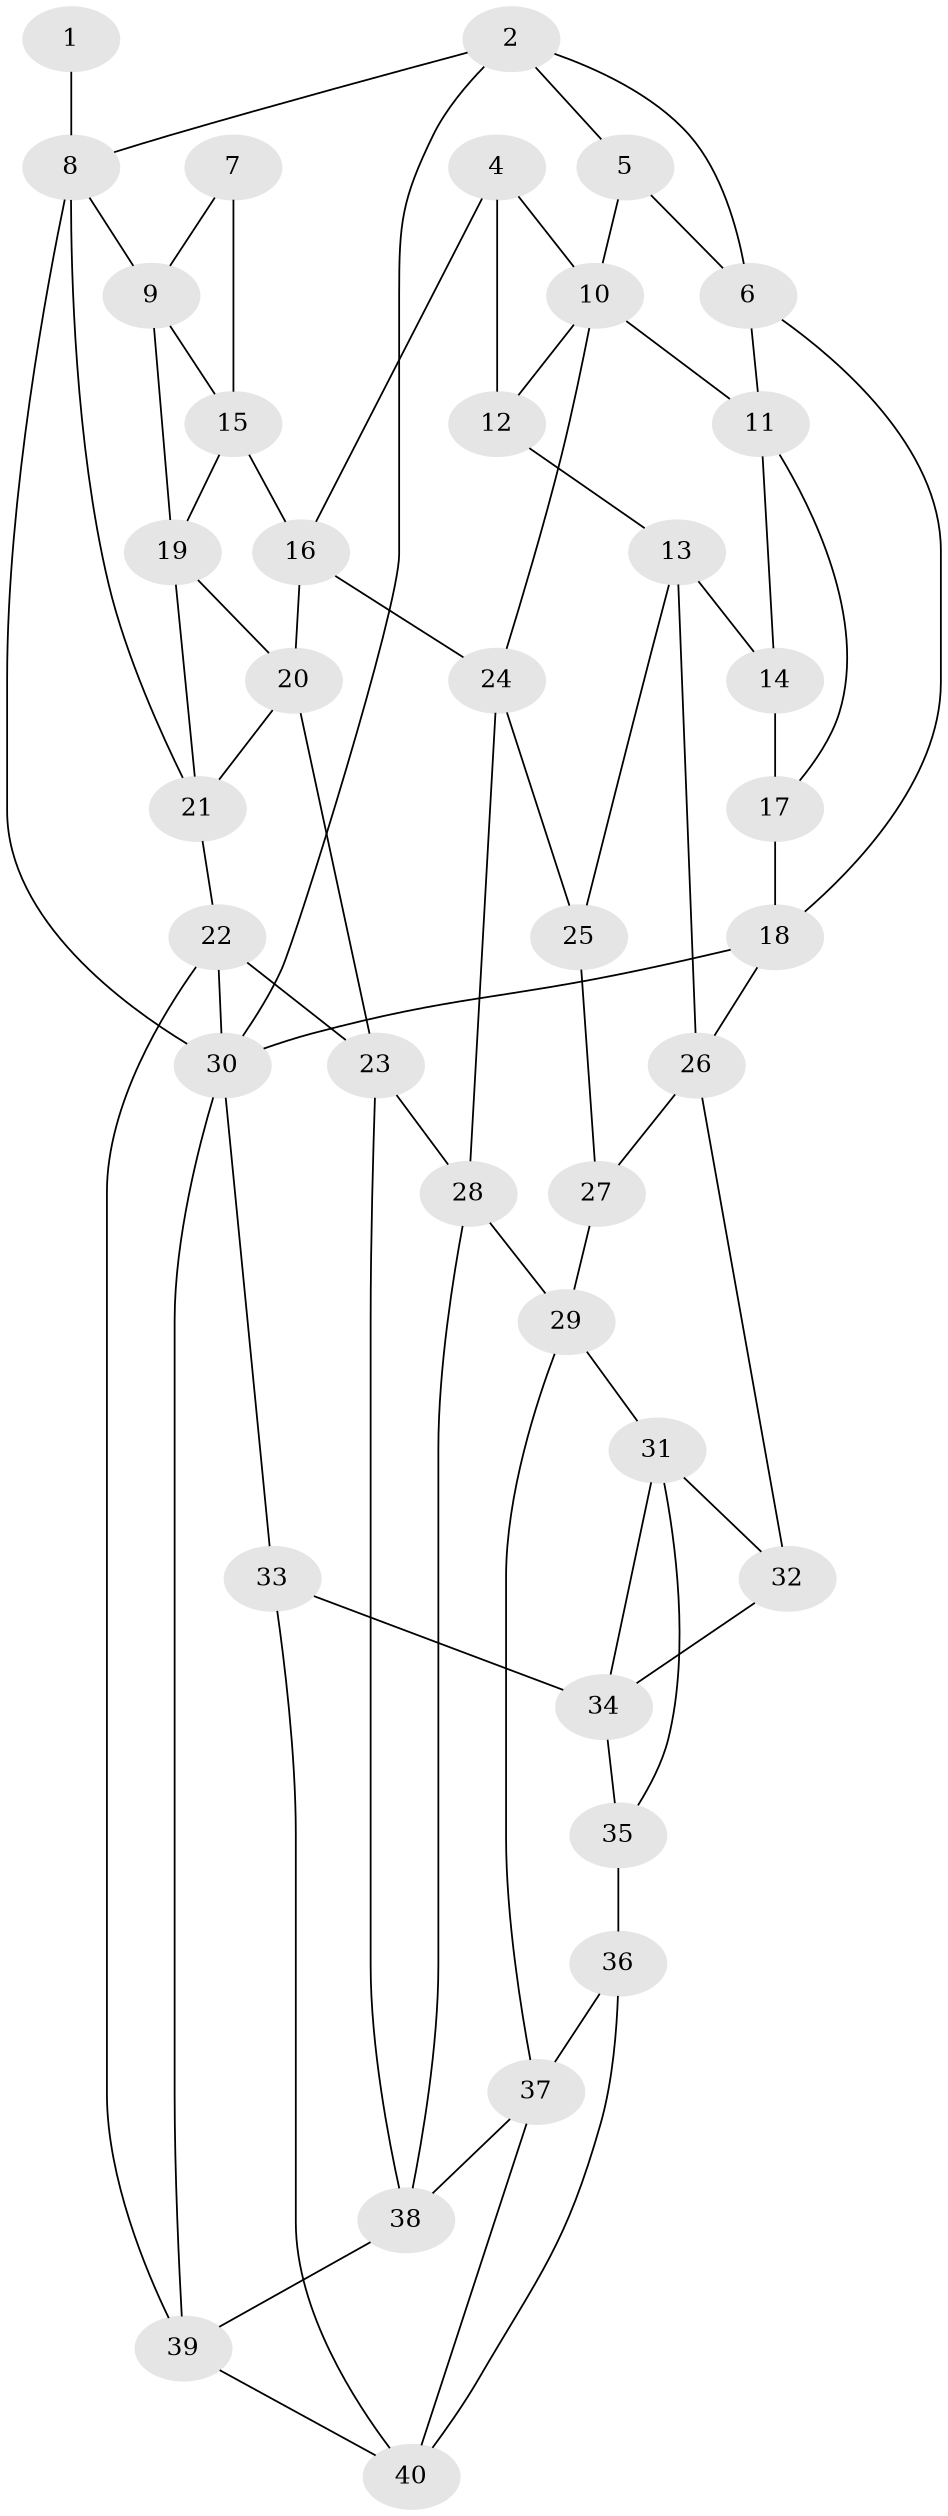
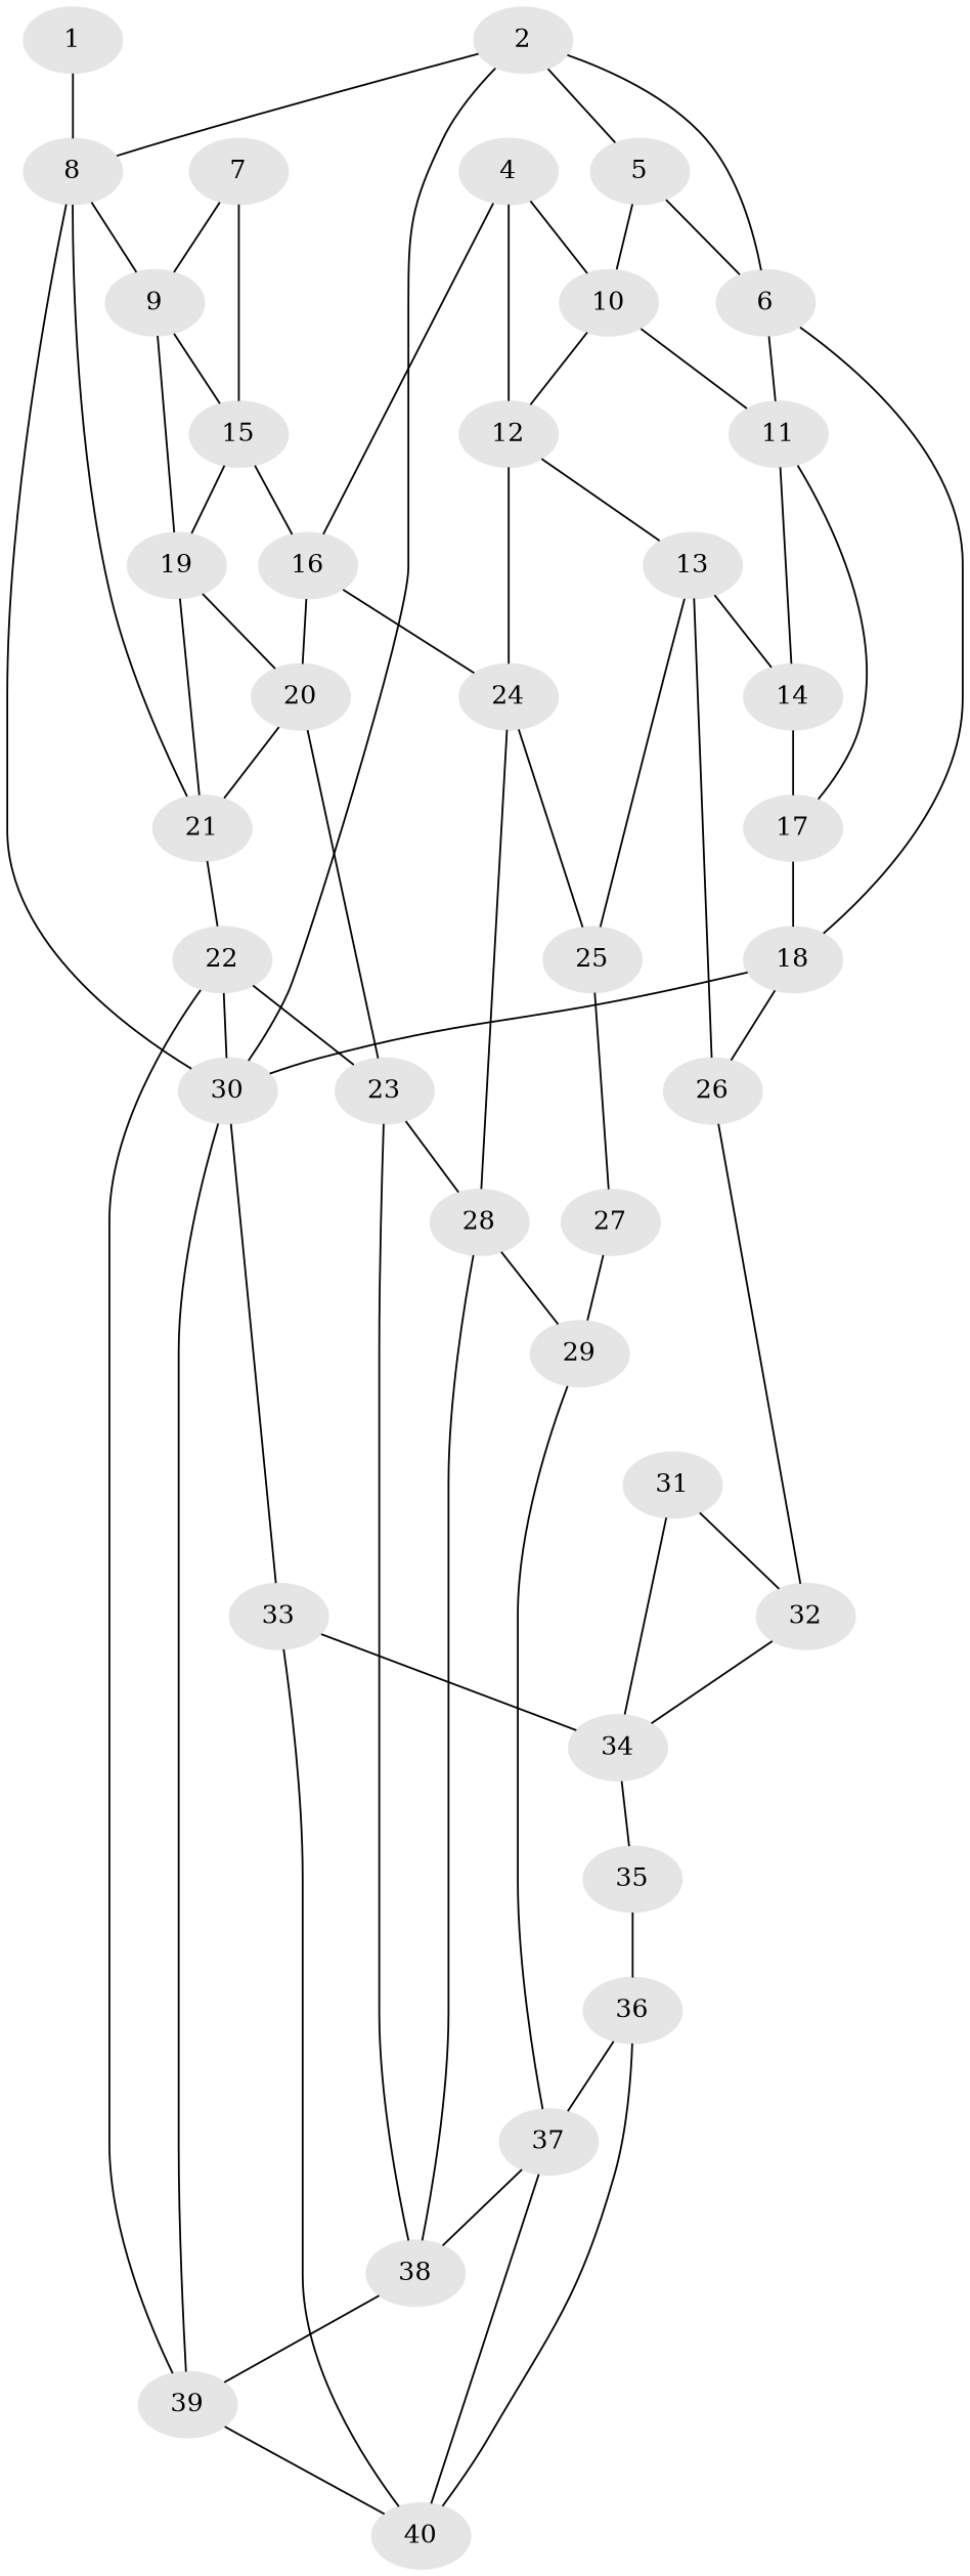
  graph {
    node [color=gray90 style=filled]
    edge [weight=1.0]
    1
    8
    30
    9
    21
    2
    5
    6
    10
    11
    18
    39
    33
    4
    12
    16
    7
    15
    13
    24
    20
    14
    17
    26
    19
    22
    25
    28
    27
    32
    23
    38
    40
    29
    34
    31
    37
    35
    36
    1 -- 8
    8 -- 30
    8 -- 9
    8 -- 21
    30 -- 39
    30 -- 33
    9 -- 15
    9 -- 19
    21 -- 22
    2 -- 8
    2 -- 30
    2 -- 5
    2 -- 6
    5 -- 6
    5 -- 10
    6 -- 11
    6 -- 18
    10 -- 11
    10 -- 12
    11 -- 14
    11 -- 17
    18 -- 30
    18 -- 26
    39 -- 40
    33 -- 40
    33 -- 34
    4 -- 10
    4 -- 12
    4 -- 16
    12 -- 13
-   10 -- 24
+   12 -- 24
    16 -- 24
    16 -- 20
    7 -- 9
    7 -- 15
    15 -- 16
    15 -- 19
    13 -- 14
    13 -- 26
    13 -- 25
    24 -- 25
    24 -- 28
    20 -- 21
    20 -- 23
    14 -- 17 [weight=2.0]
    17 -- 18
-   26 -- 27
    26 -- 32
    19 -- 21
    19 -- 20
    22 -- 30
    22 -- 39
    22 -- 23
    25 -- 27 [weight=2.0]
    28 -- 38
    28 -- 29
    27 -- 29
    32 -- 34
    23 -- 28
    23 -- 38
    38 -- 39
-   29 -- 31
    29 -- 37
    34 -- 35
    31 -- 32
    31 -- 34
-   31 -- 35
    37 -- 38
    37 -- 40
    35 -- 36 [weight=2.0]
    36 -- 40
    36 -- 37
  }
